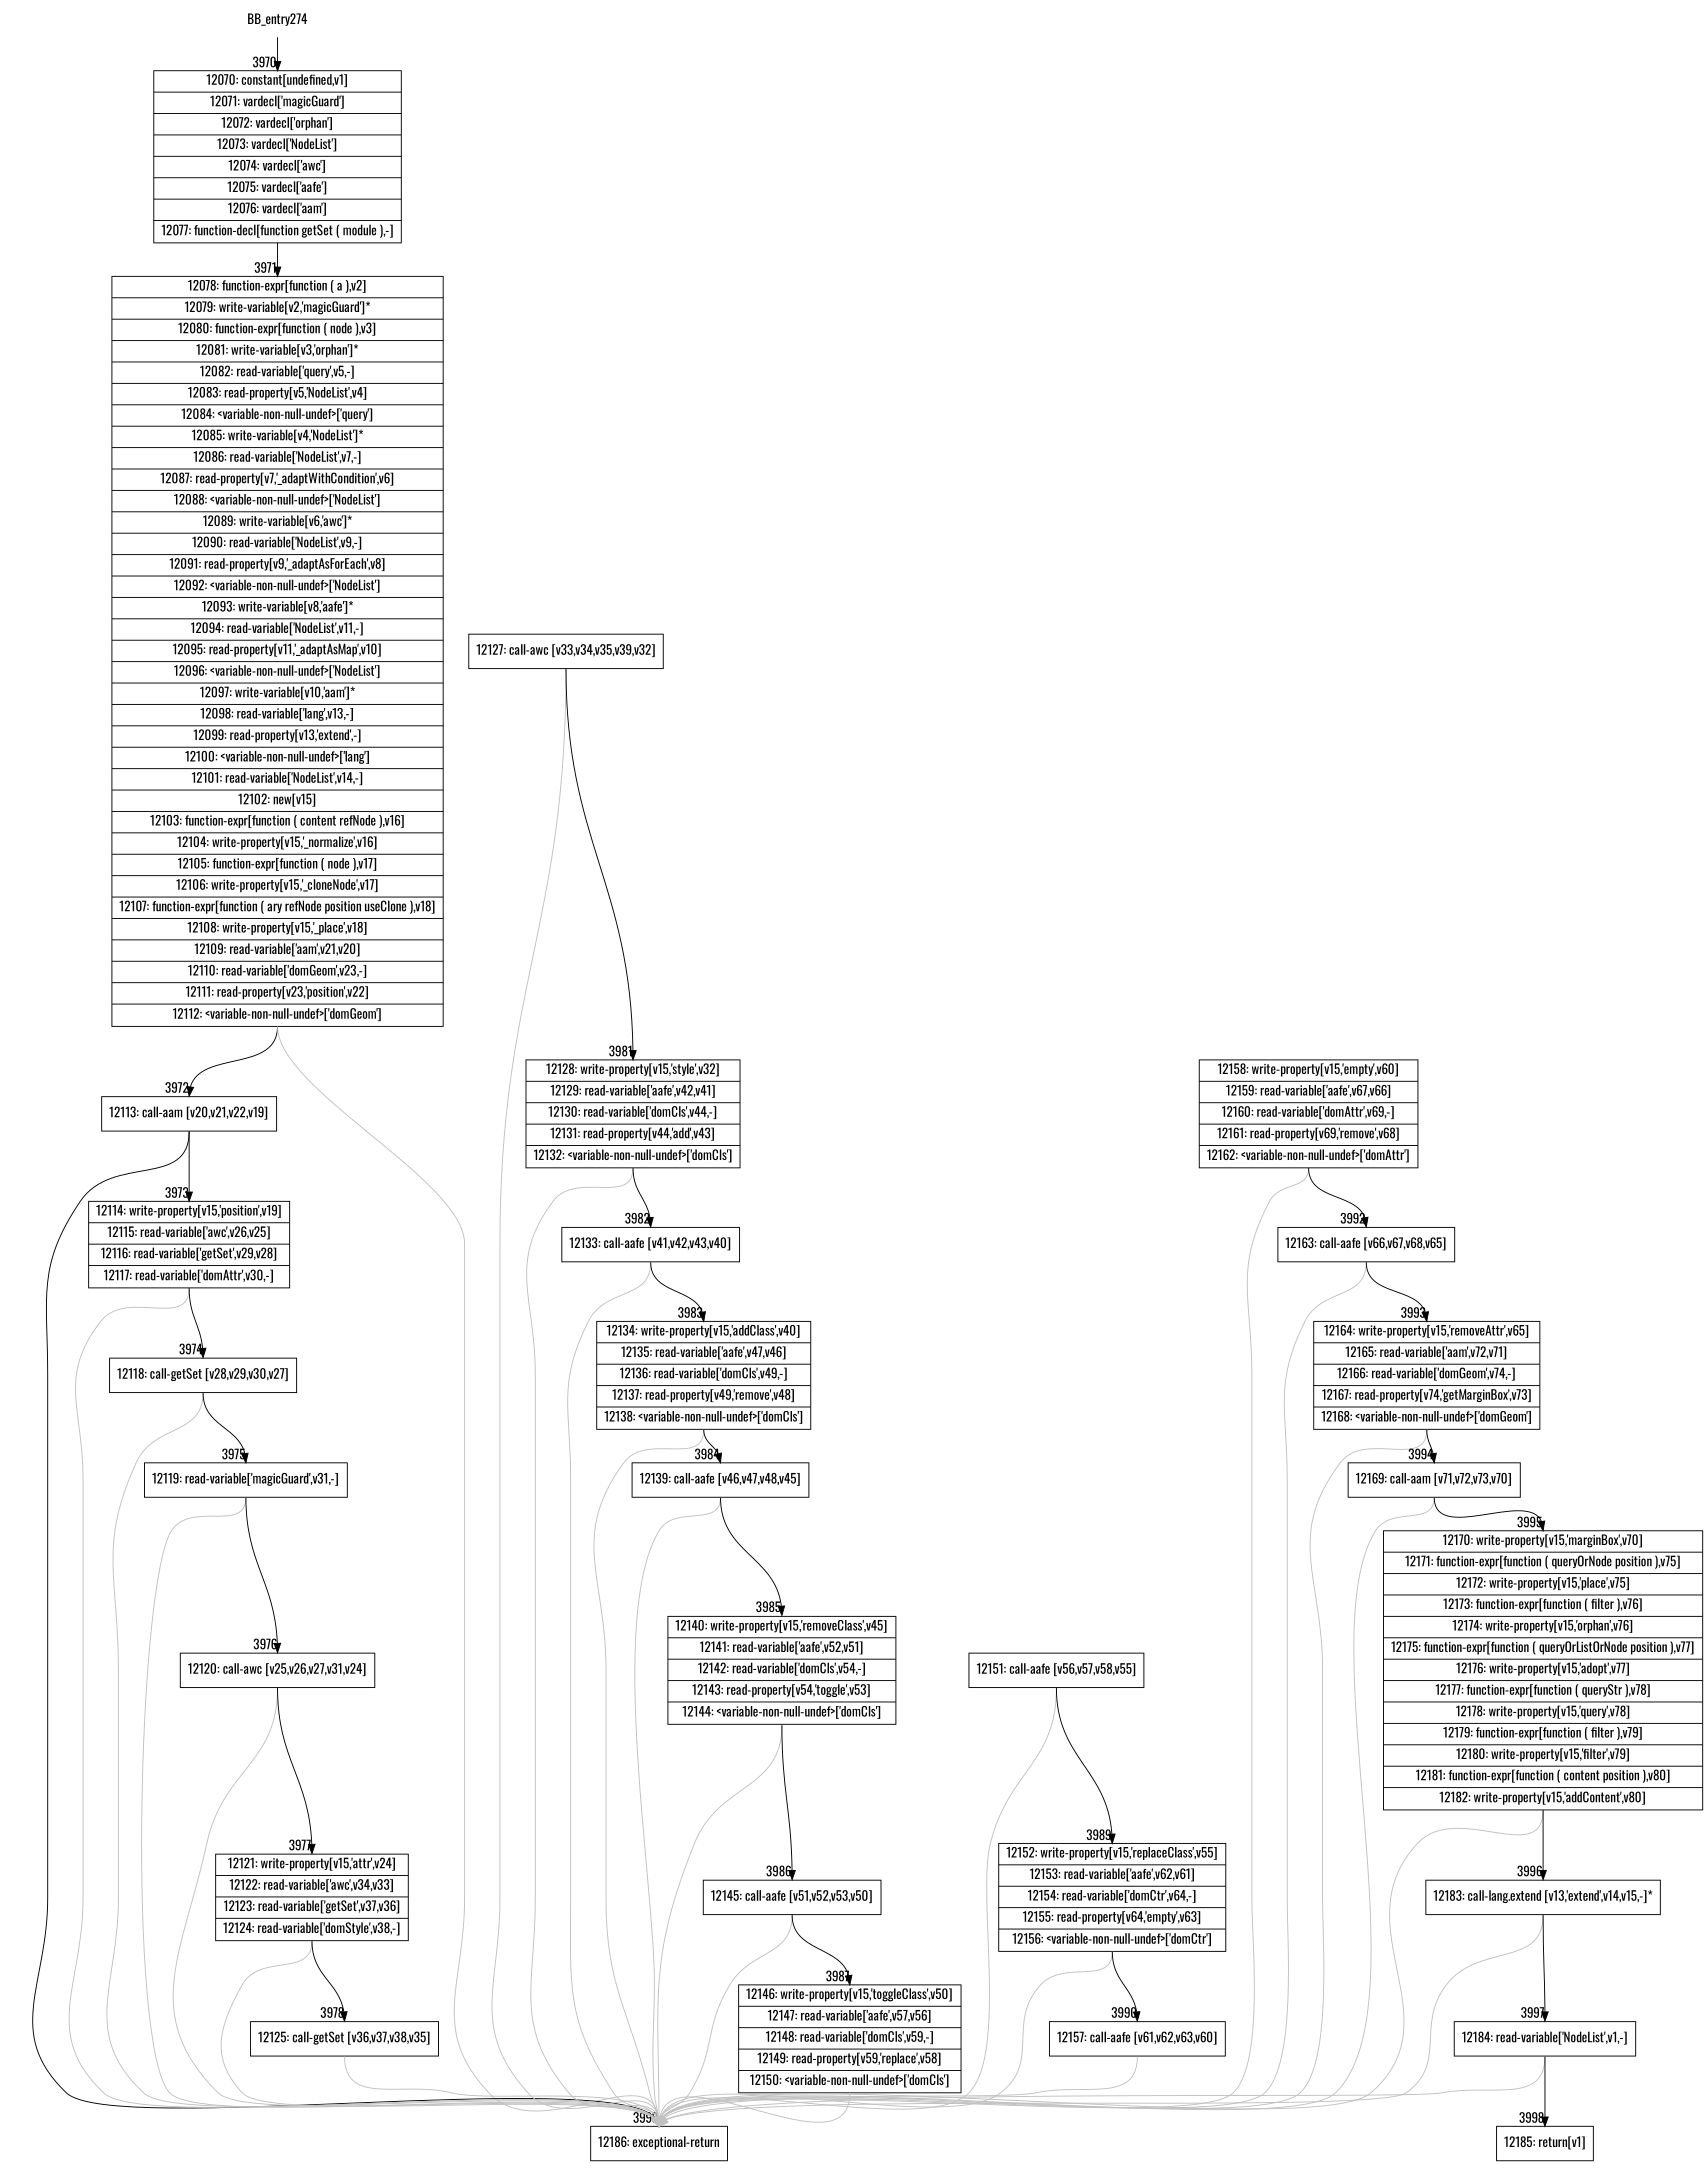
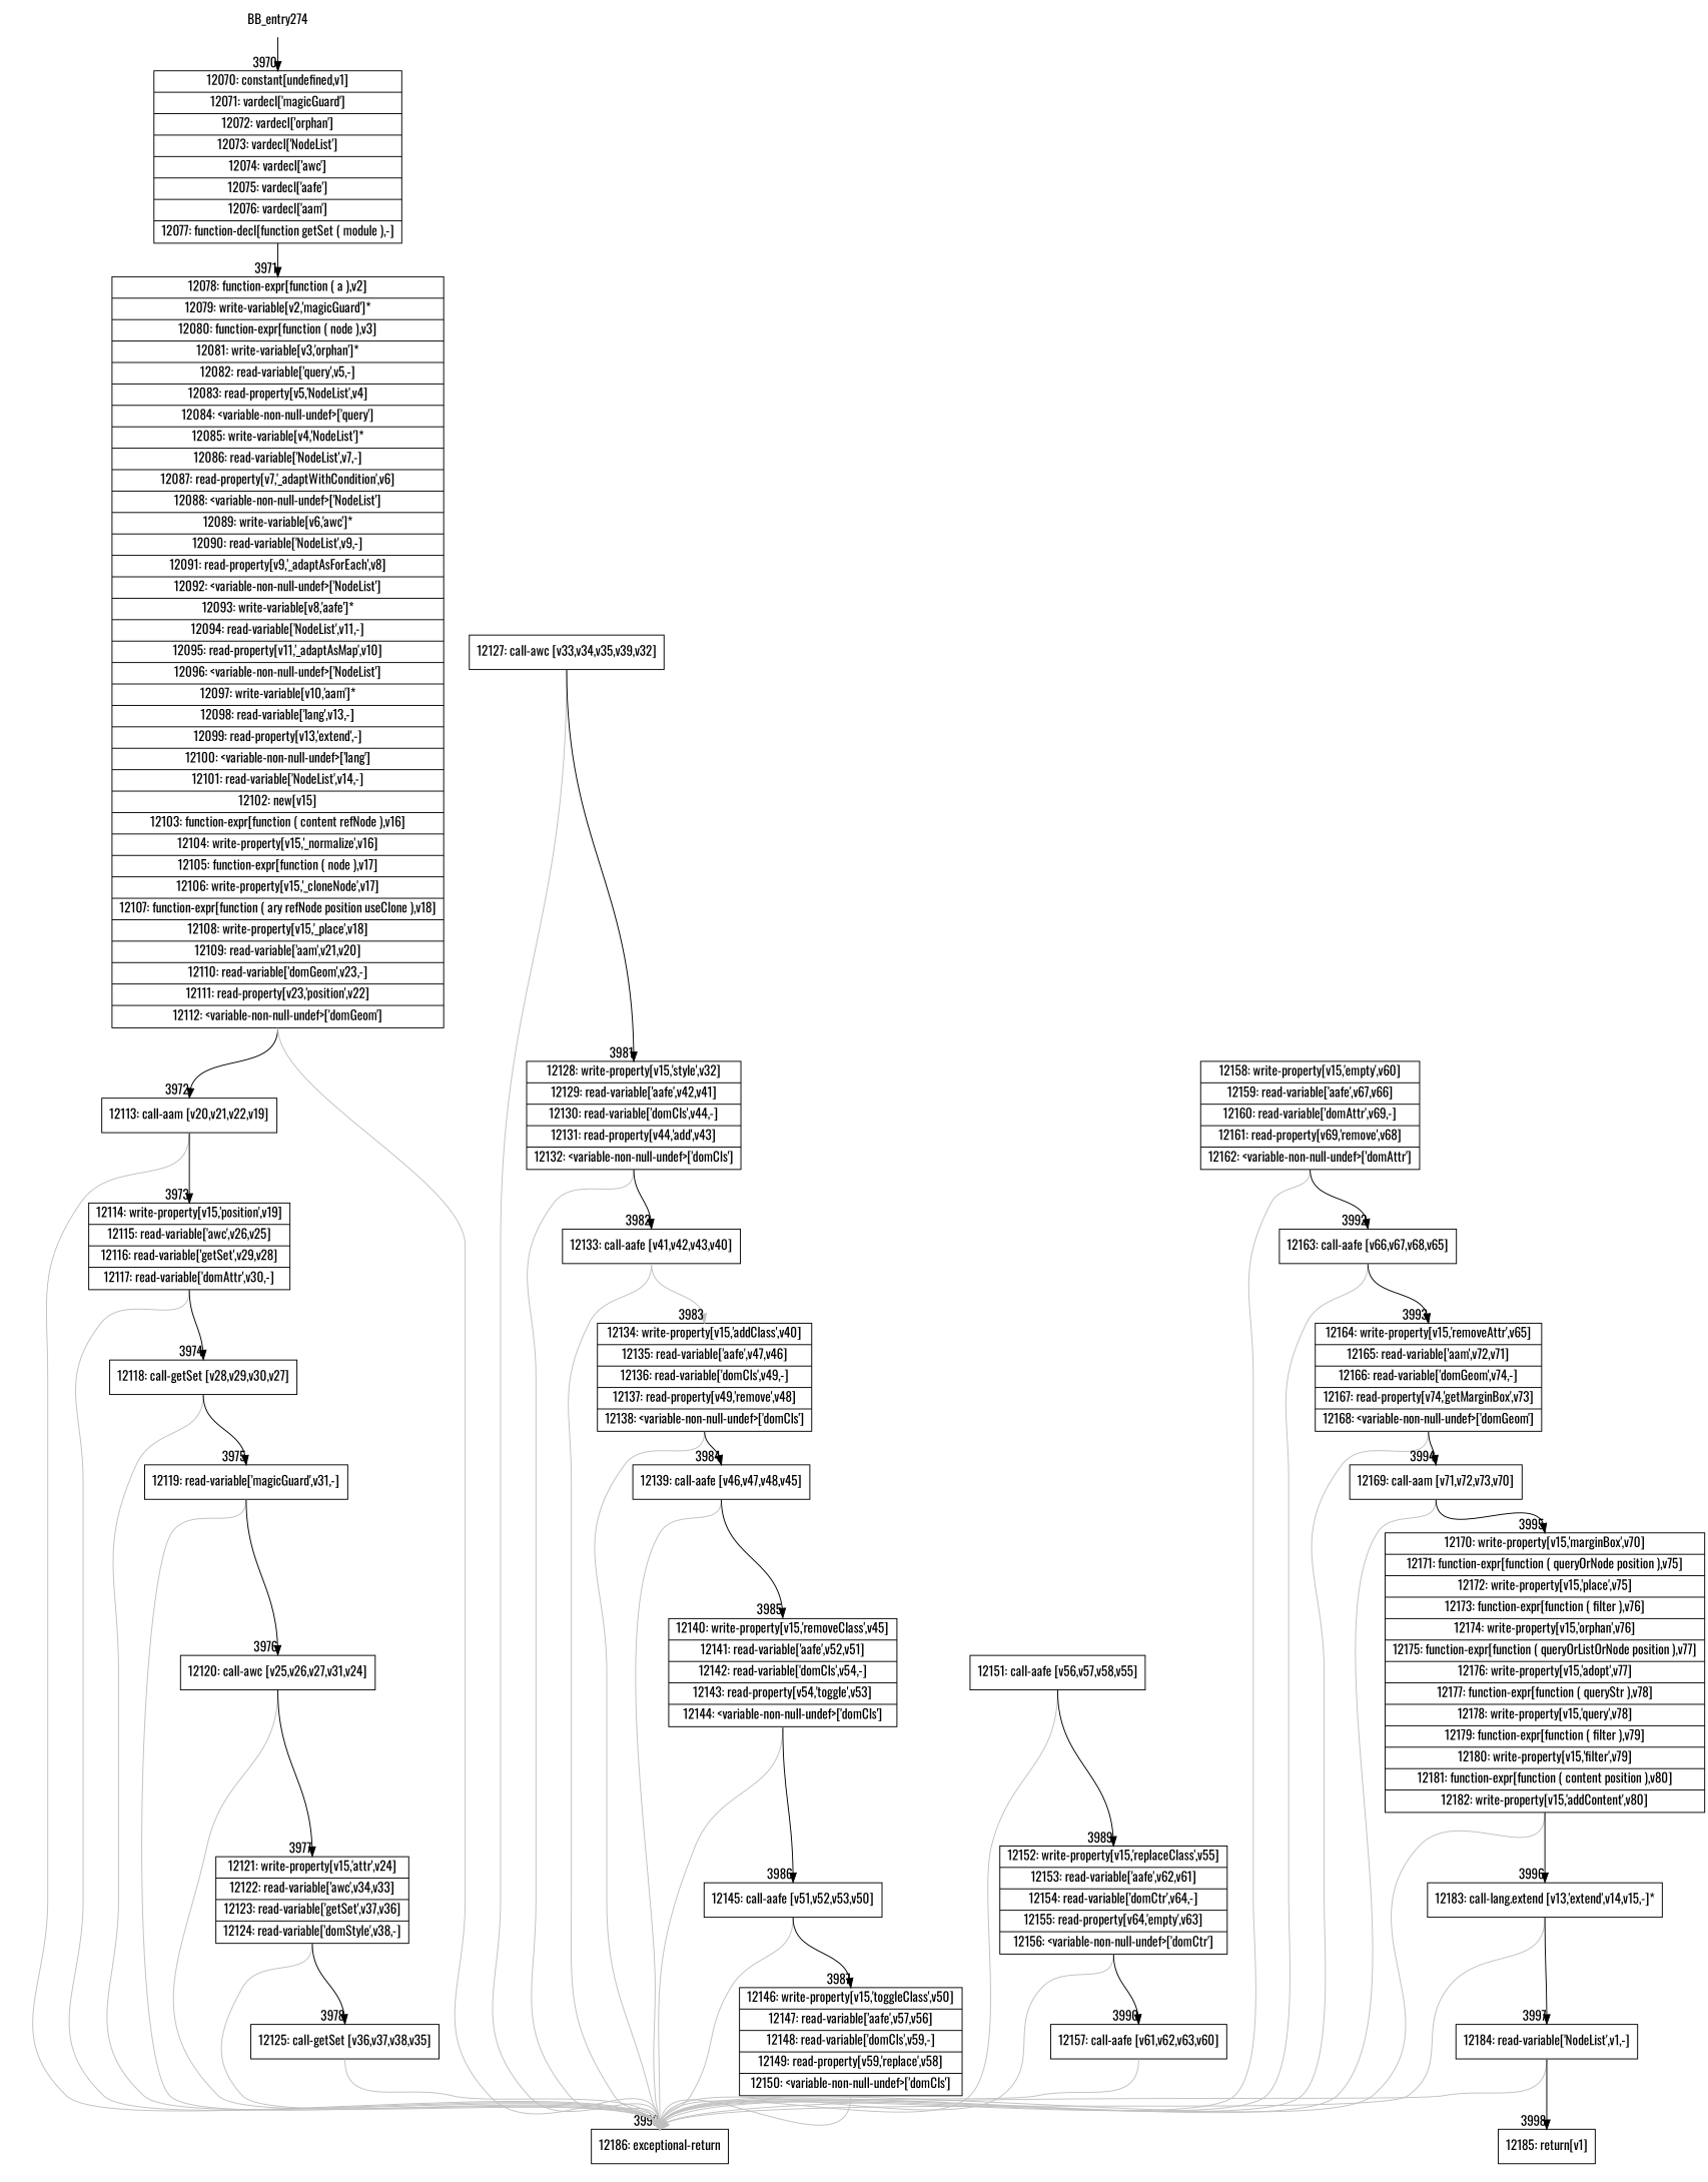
  digraph {
    fontname=Oswald
    rankdir=TD
    node [fontname=Oswald shape=record]
    edge [fontname=Oswald headport=n tailport=s color=gray]
    n1 [label=BB_entry274 shape=none]
    n2 [label="{12070: constant[undefined,v1]|12071: vardecl['magicGuard']|12072: vardecl['orphan']|12073: vardecl['NodeList']|12074: vardecl['awc']|12075: vardecl['aafe']|12076: vardecl['aam']|12077: function-decl[function getSet ( module ),-]}"]
    n3 [label="{12078: function-expr[function ( a ),v2]|12079: write-variable[v2,'magicGuard']*|12080: function-expr[function ( node ),v3]|12081: write-variable[v3,'orphan']*|12082: read-variable['query',v5,-]|12083: read-property[v5,'NodeList',v4]|12084: \<variable-non-null-undef\>['query']|12085: write-variable[v4,'NodeList']*|12086: read-variable['NodeList',v7,-]|12087: read-property[v7,'_adaptWithCondition',v6]|12088: \<variable-non-null-undef\>['NodeList']|12089: write-variable[v6,'awc']*|12090: read-variable['NodeList',v9,-]|12091: read-property[v9,'_adaptAsForEach',v8]|12092: \<variable-non-null-undef\>['NodeList']|12093: write-variable[v8,'aafe']*|12094: read-variable['NodeList',v11,-]|12095: read-property[v11,'_adaptAsMap',v10]|12096: \<variable-non-null-undef\>['NodeList']|12097: write-variable[v10,'aam']*|12098: read-variable['lang',v13,-]|12099: read-property[v13,'extend',-]|12100: \<variable-non-null-undef\>['lang']|12101: read-variable['NodeList',v14,-]|12102: new[v15]|12103: function-expr[function ( content refNode ),v16]|12104: write-property[v15,'_normalize',v16]|12105: function-expr[function ( node ),v17]|12106: write-property[v15,'_cloneNode',v17]|12107: function-expr[function ( ary refNode position useClone ),v18]|12108: write-property[v15,'_place',v18]|12109: read-variable['aam',v21,v20]|12110: read-variable['domGeom',v23,-]|12111: read-property[v23,'position',v22]|12112: \<variable-non-null-undef\>['domGeom']}"]
    n4 [label="{12113: call-aam [v20,v21,v22,v19]}"]
    n5 [label="{12186: exceptional-return}"]
    n6 [label="{12114: write-property[v15,'position',v19]|12115: read-variable['awc',v26,v25]|12116: read-variable['getSet',v29,v28]|12117: read-variable['domAttr',v30,-]}"]
    n7 [label="{12118: call-getSet [v28,v29,v30,v27]}"]
    n8 [label="{12119: read-variable['magicGuard',v31,-]}"]
    n9 [label="{12120: call-awc [v25,v26,v27,v31,v24]}"]
    n10 [label="{12121: write-property[v15,'attr',v24]|12122: read-variable['awc',v34,v33]|12123: read-variable['getSet',v37,v36]|12124: read-variable['domStyle',v38,-]}"]
    n11 [label="{12125: call-getSet [v36,v37,v38,v35]}"]
    n12 [label="{12127: call-awc [v33,v34,v35,v39,v32]}"]
    n13 [label="{12128: write-property[v15,'style',v32]|12129: read-variable['aafe',v42,v41]|12130: read-variable['domCls',v44,-]|12131: read-property[v44,'add',v43]|12132: \<variable-non-null-undef\>['domCls']}"]
    n14 [label="{12133: call-aafe [v41,v42,v43,v40]}"]
    n15 [label="{12134: write-property[v15,'addClass',v40]|12135: read-variable['aafe',v47,v46]|12136: read-variable['domCls',v49,-]|12137: read-property[v49,'remove',v48]|12138: \<variable-non-null-undef\>['domCls']}"]
    n16 [label="{12139: call-aafe [v46,v47,v48,v45]}"]
    n17 [label="{12140: write-property[v15,'removeClass',v45]|12141: read-variable['aafe',v52,v51]|12142: read-variable['domCls',v54,-]|12143: read-property[v54,'toggle',v53]|12144: \<variable-non-null-undef\>['domCls']}"]
    n18 [label="{12145: call-aafe [v51,v52,v53,v50]}"]
    n19 [label="{12146: write-property[v15,'toggleClass',v50]|12147: read-variable['aafe',v57,v56]|12148: read-variable['domCls',v59,-]|12149: read-property[v59,'replace',v58]|12150: \<variable-non-null-undef\>['domCls']}"]
    n20 [label="{12151: call-aafe [v56,v57,v58,v55]}"]
    n21 [label="{12152: write-property[v15,'replaceClass',v55]|12153: read-variable['aafe',v62,v61]|12154: read-variable['domCtr',v64,-]|12155: read-property[v64,'empty',v63]|12156: \<variable-non-null-undef\>['domCtr']}"]
    n22 [label="{12157: call-aafe [v61,v62,v63,v60]}"]
    n23 [label="{12158: write-property[v15,'empty',v60]|12159: read-variable['aafe',v67,v66]|12160: read-variable['domAttr',v69,-]|12161: read-property[v69,'remove',v68]|12162: \<variable-non-null-undef\>['domAttr']}"]
    n24 [label="{12163: call-aafe [v66,v67,v68,v65]}"]
    n25 [label="{12164: write-property[v15,'removeAttr',v65]|12165: read-variable['aam',v72,v71]|12166: read-variable['domGeom',v74,-]|12167: read-property[v74,'getMarginBox',v73]|12168: \<variable-non-null-undef\>['domGeom']}"]
    n26 [label="{12169: call-aam [v71,v72,v73,v70]}"]
    n27 [label="{12170: write-property[v15,'marginBox',v70]|12171: function-expr[function ( queryOrNode position ),v75]|12172: write-property[v15,'place',v75]|12173: function-expr[function ( filter ),v76]|12174: write-property[v15,'orphan',v76]|12175: function-expr[function ( queryOrListOrNode position ),v77]|12176: write-property[v15,'adopt',v77]|12177: function-expr[function ( queryStr ),v78]|12178: write-property[v15,'query',v78]|12179: function-expr[function ( filter ),v79]|12180: write-property[v15,'filter',v79]|12181: function-expr[function ( content position ),v80]|12182: write-property[v15,'addContent',v80]}"]
    n28 [label="{12183: call-lang.extend [v13,'extend',v14,v15,-]*}"]
    n29 [label="{12184: read-variable['NodeList',v1,-]}"]
    n30 [label="{12185: return[v1]}"]
    n1 -> n2 [headlabel="    3970" color=""]
    n2 -> n3 [headlabel="      3971" color=""]
    n3 -> n4 [headlabel="      3972" color=""]
    n3 -> n5 [headlabel="      3999"]
-   n4 -> n5 [color=black]
+   n4 -> n5
    n4 -> n6 [headlabel="      3973" color=""]
    n6 -> n5
    n6 -> n7 [headlabel="      3974" color=""]
    n7 -> n5
    n7 -> n8 [headlabel="      3975" color=""]
    n8 -> n5
    n8 -> n9 [headlabel="      3976" color=""]
    n9 -> n5
    n9 -> n10 [headlabel="      3977" color=""]
    n10 -> n5
    n10 -> n11 [headlabel="      3978" color=""]
    n11 -> n5
    n12 -> n5
    n12 -> n13 [headlabel="      3981" color=""]
    n13 -> n5
    n13 -> n14 [headlabel="      3982" color=""]
    n14 -> n5
-   n14 -> n15 [headlabel="      3983" color=""]
+   n14 -> n15 [headlabel="      3983"]
    n15 -> n5
    n15 -> n16 [headlabel="      3984" color=""]
    n16 -> n5
    n16 -> n17 [headlabel="      3985" color=""]
    n17 -> n5
    n17 -> n18 [headlabel="      3986" color=""]
    n18 -> n5
    n18 -> n19 [headlabel="      3987" color=""]
    n19 -> n5
    n20 -> n5
    n20 -> n21 [headlabel="      3989" color=""]
    n21 -> n5
    n21 -> n22 [headlabel="      3990" color=""]
    n22 -> n5
    n23 -> n5
    n23 -> n24 [headlabel="      3992" color=""]
    n24 -> n5
    n24 -> n25 [headlabel="      3993" color=""]
    n25 -> n5
    n25 -> n26 [headlabel="      3994" color=""]
    n26 -> n5
    n26 -> n27 [headlabel="      3995" color=""]
    n27 -> n5
    n27 -> n28 [headlabel="      3996" color=""]
    n28 -> n5
    n28 -> n29 [headlabel="      3997" color=""]
    n29 -> n5
    n29 -> n30 [headlabel="      3998" color=""]
  }
